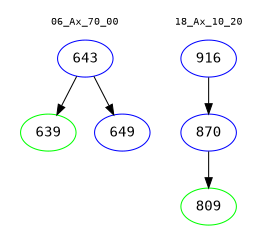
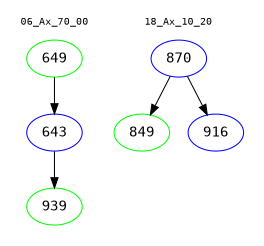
  digraph {
    fontname="DejaVu Sans Mono"
    node [color=blue fontname="DejaVu Sans Mono"]
    edge [color=black fontname="DejaVu Sans Mono"]
    n1 [label=643]
-   n2 [color=green label=639]
-   n3 [label=649]
+   n2 [color=green label=939]
+   n3 [color=green label=649]
    n4 [label=870]
-   n5 [color=green label=809]
+   n5 [color=green label=849]
    n6 [label=916]
    subgraph cluster_1 {
      color=white
      fontsize=10
      label="06_Ax_70_00"
      n1
      n2
      n3
    }
    subgraph cluster_2 {
      color=white
      fontsize=10
      label="18_Ax_10_20"
      n4
      n5
      n6
    }
    n1 -> n2
-   n1 -> n3
+   n3 -> n1
    n4 -> n5
-   n6 -> n4
+   n4 -> n6
  }
